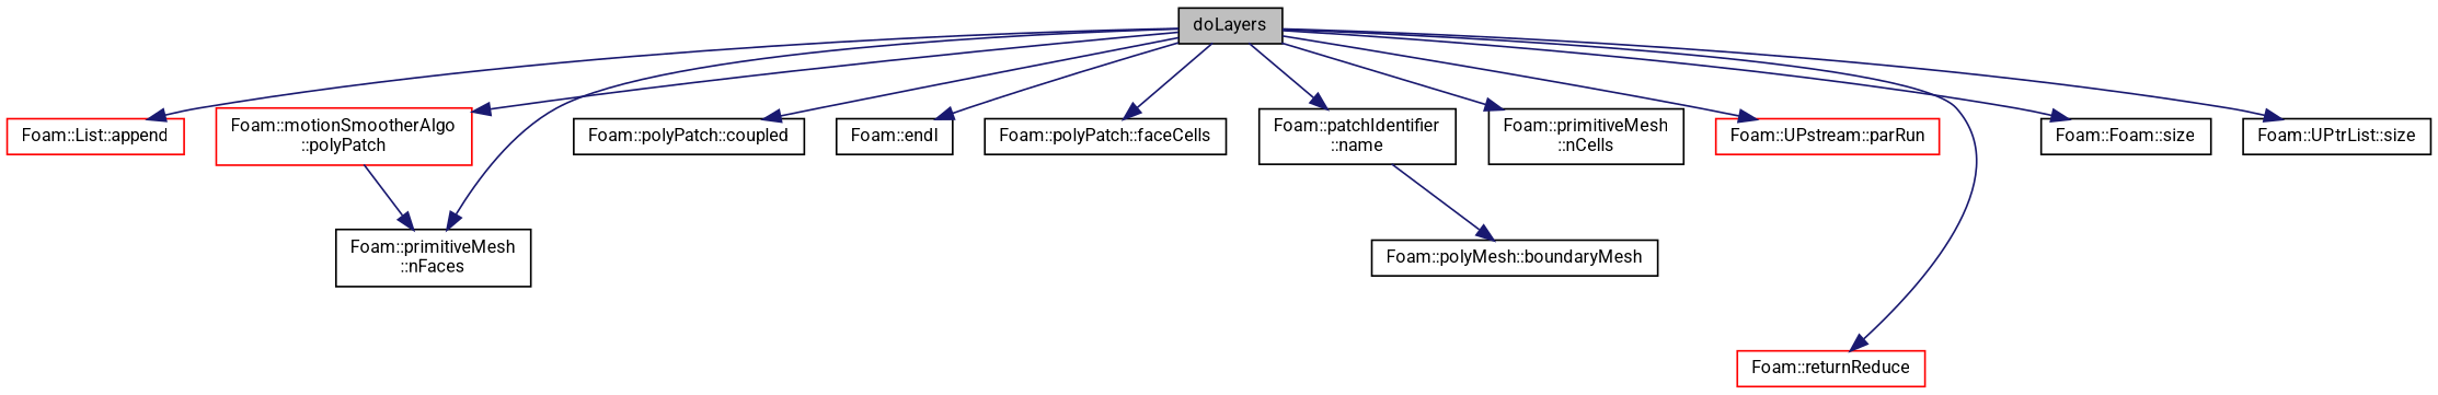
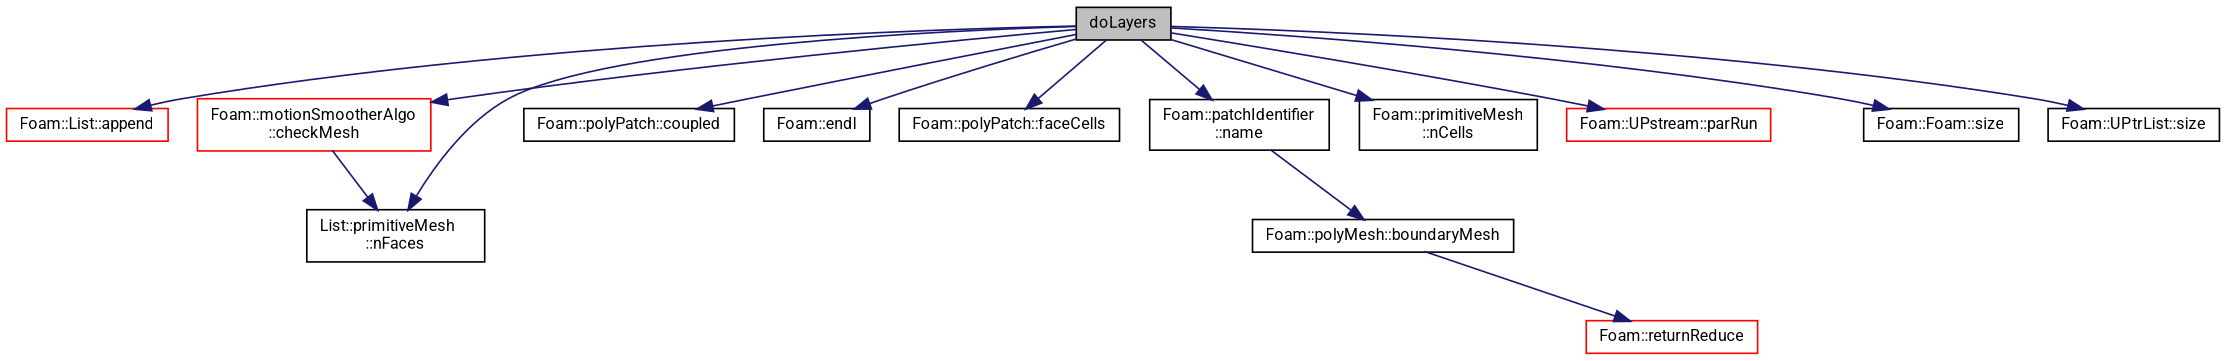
  digraph {
    fontname=Roboto
    rankdir=TB
    node [color=black fontname=Roboto fontsize=10 shape=record]
    edge [color=midnightblue fontname=Roboto fontsize=10 labelfontname=Helvetica labelfontsize=10 style=solid]
    n1 [fillcolor=grey75 fontcolor=black height=0.2 label=doLayers style=filled width=0.4]
    n2 [color=red height=0.2 label="Foam::List::append" width=0.4]
-   n3 [color=red height=0.2 label="Foam::motionSmootherAlgo\l::polyPatch" width=0.4]
-   n4 [height=0.2 label="Foam::primitiveMesh\l::nFaces" width=0.4]
+   n3 [color=red height=0.2 label="Foam::motionSmootherAlgo\l::checkMesh" width=0.4]
+   n4 [height=0.2 label="List::primitiveMesh\l::nFaces" width=0.4]
    n5 [height=0.2 label="Foam::polyPatch::coupled" width=0.4]
    n6 [height=0.2 label="Foam::endl" width=0.4]
    n7 [height=0.2 label="Foam::polyPatch::faceCells" width=0.4]
    n8 [height=0.2 label="Foam::patchIdentifier\l::name" width=0.4]
    n9 [height=0.2 label="Foam::primitiveMesh\l::nCells" width=0.4]
    n10 [color=red height=0.2 label="Foam::UPstream::parRun" width=0.4]
    n11 [color=red height=0.2 label="Foam::returnReduce" width=0.4]
    n12 [height=0.2 label="Foam::Foam::size" width=0.4]
    n13 [height=0.2 label="Foam::UPtrList::size" width=0.4]
    n14 [height=0.2 label="Foam::polyMesh::boundaryMesh" width=0.4]
    n1 -> n2
    n1 -> n3
    n1 -> n4
    n1 -> n5
    n1 -> n6
    n1 -> n7
    n1 -> n8
    n1 -> n9
    n1 -> n10
-   n1 -> n11
+   n14 -> n11
    n1 -> n12
    n1 -> n13
    n3 -> n4
    n8 -> n14
  }
